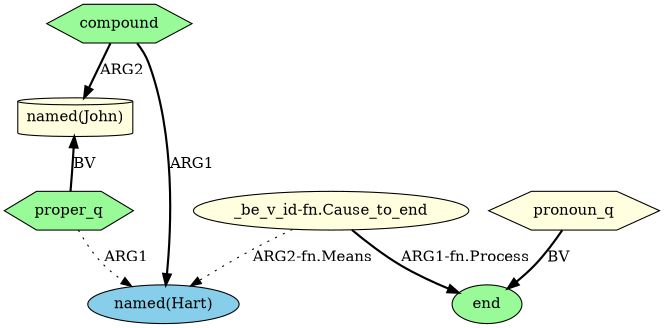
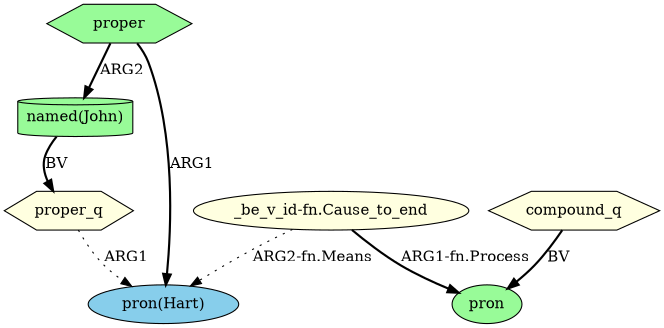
  digraph {
    node [fillcolor=palegreen shape=hexagon style=filled]
    edge [style=bold]
-   "named(John)" [fillcolor=lightyellow shape=cylinder]
-   compound
-   "named(Hart)" [fillcolor=skyblue shape=ellipse]
-   proper_q
+   "named(John)" [shape=cylinder]
+   compound [label=proper]
+   "named(Hart)" [fillcolor=skyblue shape=ellipse label="pron(Hart)"]
+   proper_q [fillcolor=lightyellow]
    "_be_v_id-fn.Cause_to_end" [fillcolor=lightyellow shape=ellipse]
-   pron [shape=ellipse label=end]
-   pronoun_q [fillcolor=lightyellow]
+   pron [shape=ellipse]
+   pronoun_q [fillcolor=lightyellow label=compound_q]
    compound -> "named(John)" [label=ARG2]
    compound -> "named(Hart)" [label=ARG1]
-   proper_q -> "named(John)" [label=BV]
+   "named(John)" -> proper_q [label=BV]
    proper_q -> "named(Hart)" [label=ARG1 style=dotted]
    "_be_v_id-fn.Cause_to_end" -> "named(Hart)" [label="ARG2-fn.Means" style=dotted]
    "_be_v_id-fn.Cause_to_end" -> pron [label="ARG1-fn.Process"]
    pronoun_q -> pron [label=BV]
  }
